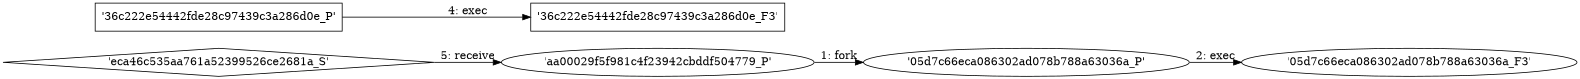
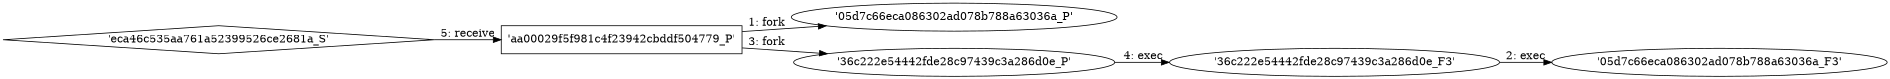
  digraph {
    engine=neato
    fixedsize=false
    fontsize=10
    nodesep=0.3
    rankdir=LR
    ranksep=0
    splines=true
    node [node_type=Process shape=ellipse]
    "'05d7c66eca086302ad078b788a63036a_P'"
-   "'aa00029f5f981c4f23942cbddf504779_P'"
-   "'36c222e54442fde28c97439c3a286d0e_P'" [shape=box]
+   "'aa00029f5f981c4f23942cbddf504779_P'" [shape=box]
+   "'36c222e54442fde28c97439c3a286d0e_P'"
    "'05d7c66eca086302ad078b788a63036a_F3'" [node_type=File]
-   "'36c222e54442fde28c97439c3a286d0e_F3'" [node_type=File shape=box]
+   "'36c222e54442fde28c97439c3a286d0e_F3'" [node_type=File]
    n6 [label="'eca46c535aa761a52399526ce2681a_S'" node_type=Socket shape=diamond]
-   "'05d7c66eca086302ad078b788a63036a_P'" -> "'05d7c66eca086302ad078b788a63036a_F3'" [label="2: exec"]
+   "'36c222e54442fde28c97439c3a286d0e_F3'" -> "'05d7c66eca086302ad078b788a63036a_F3'" [label="2: exec"]
    "'aa00029f5f981c4f23942cbddf504779_P'" -> "'05d7c66eca086302ad078b788a63036a_P'" [label="1: fork"]
+   "'aa00029f5f981c4f23942cbddf504779_P'" -> "'36c222e54442fde28c97439c3a286d0e_P'" [label="3: fork"]
    "'36c222e54442fde28c97439c3a286d0e_P'" -> "'36c222e54442fde28c97439c3a286d0e_F3'" [label="4: exec"]
    n6 -> "'aa00029f5f981c4f23942cbddf504779_P'" [label="5: receive"]
  }
